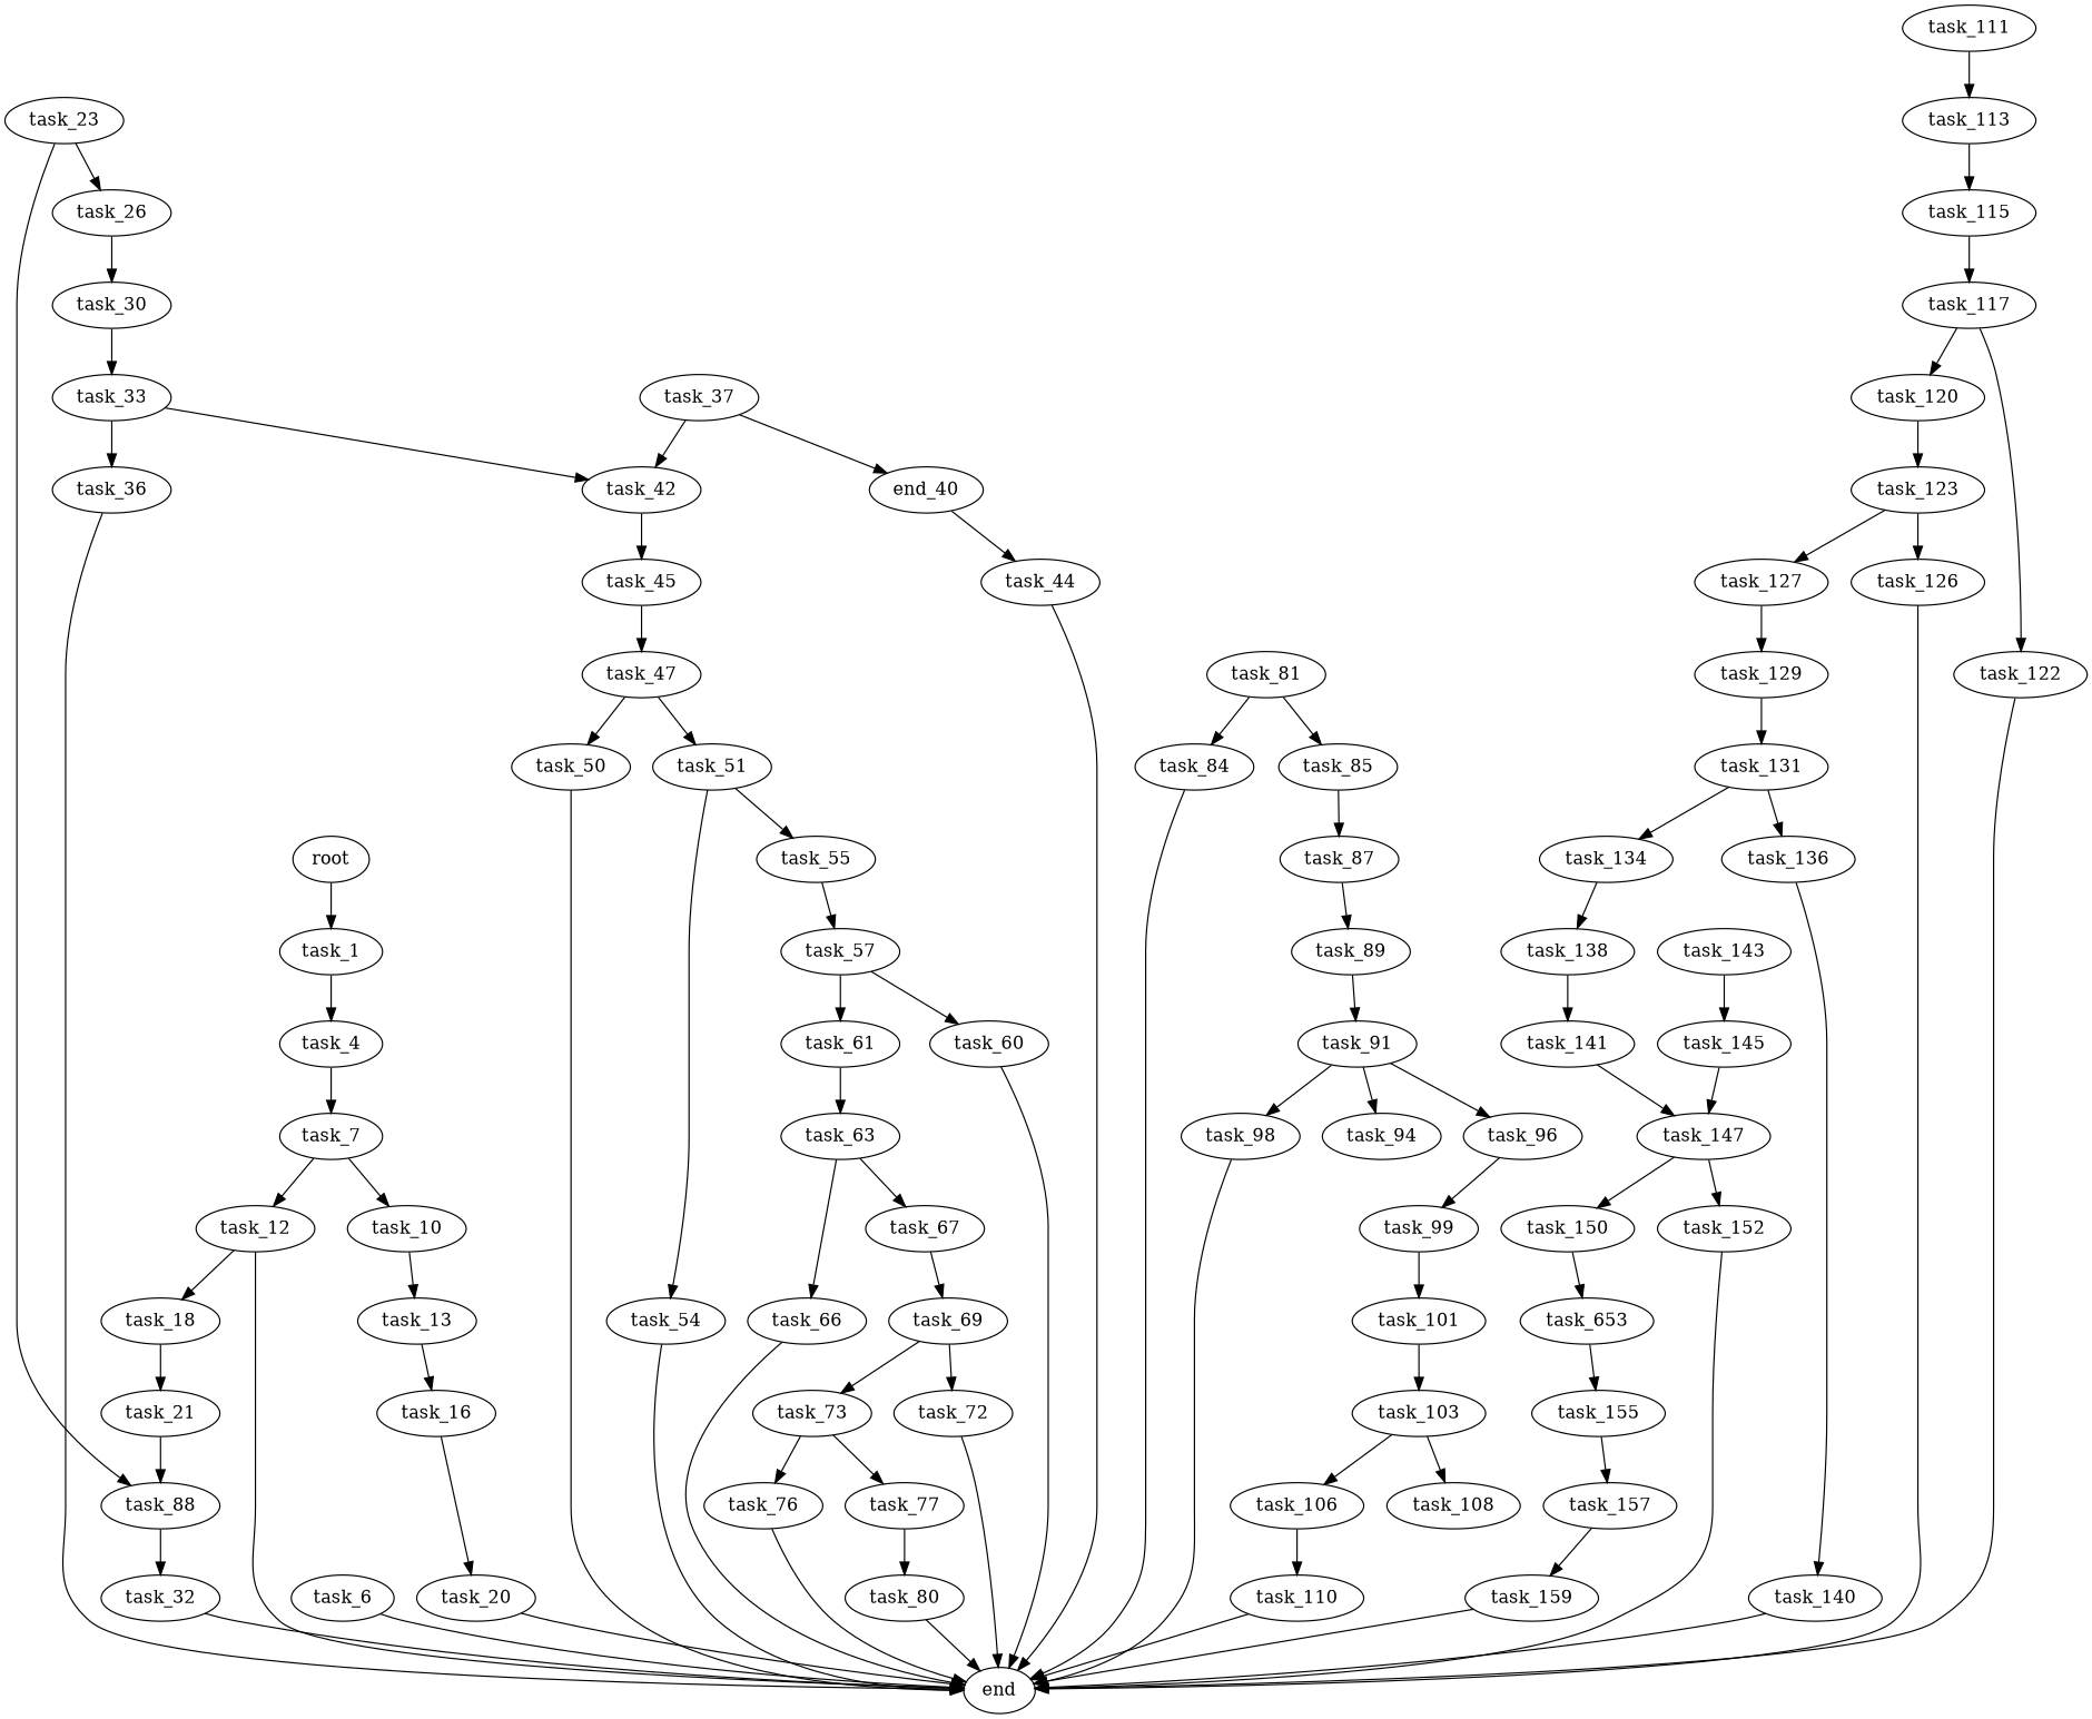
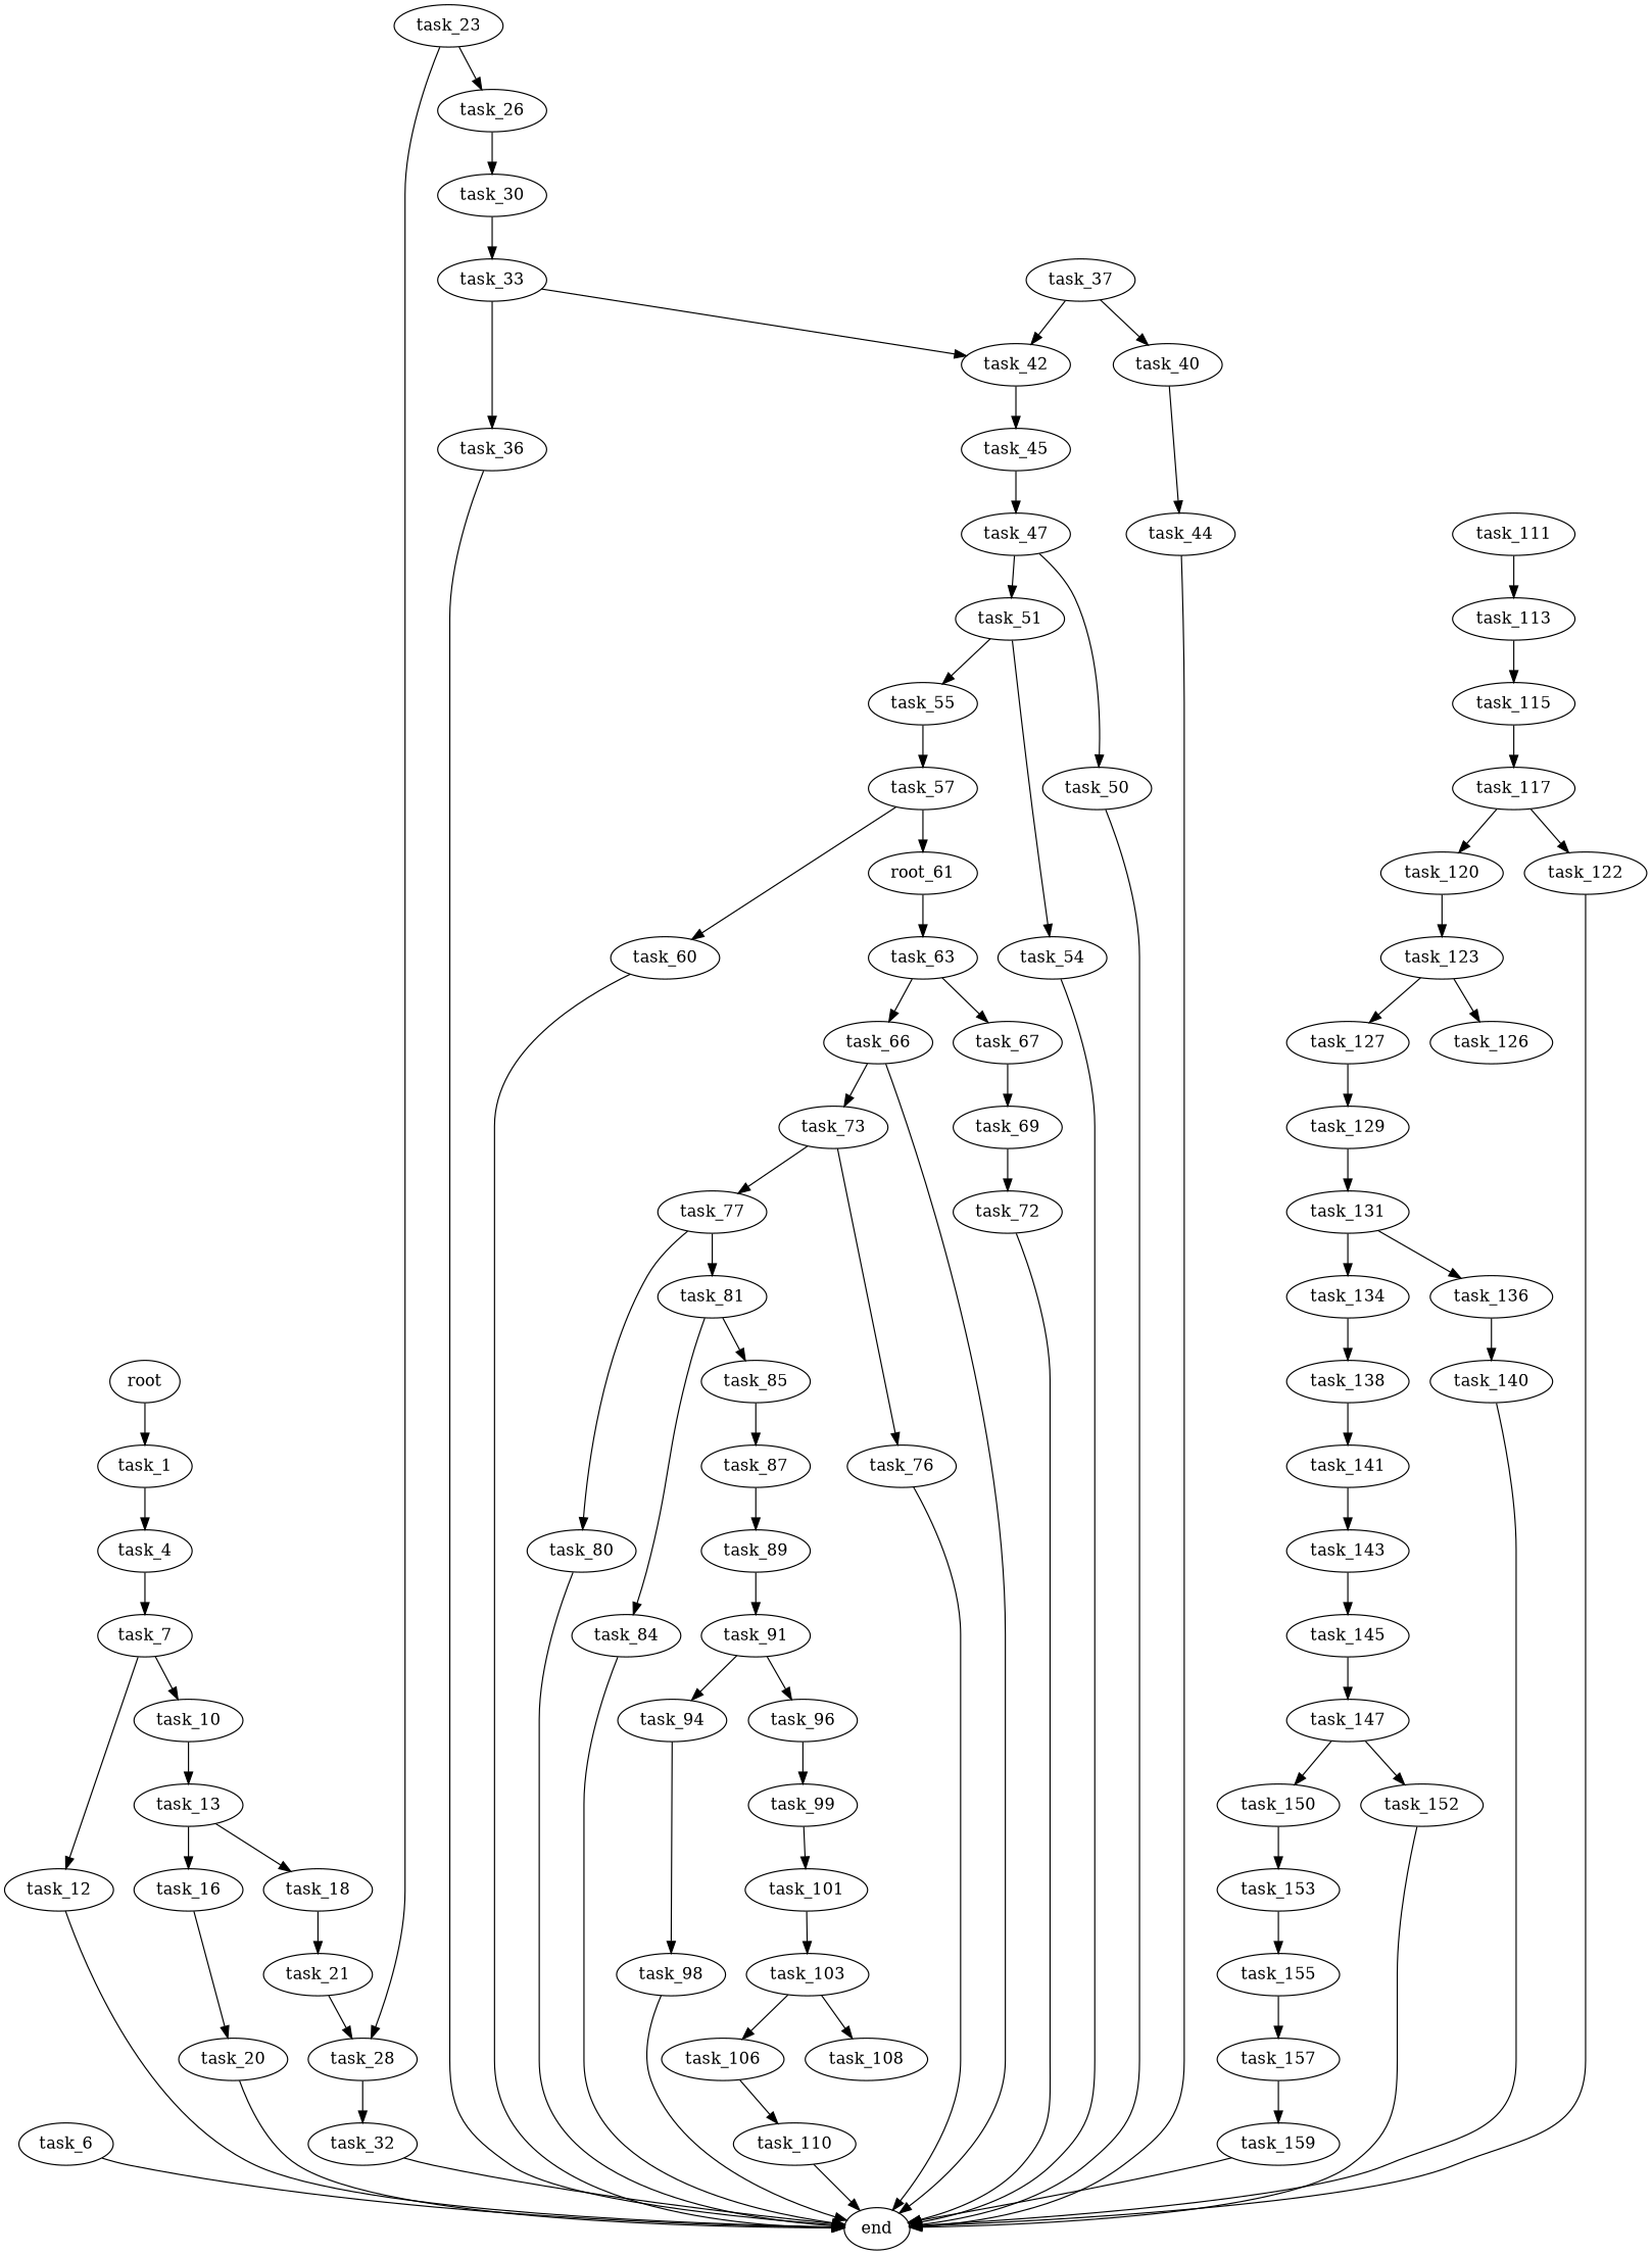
  digraph {
    root
    task_1
    task_4
    task_7
    task_6
    end
    task_10
    task_12
    task_13
    task_16
    task_18
    task_20
    task_21
-   task_28 [label=task_88]
+   task_28
    task_23
    task_26
    task_30
    task_32
    task_33
    task_36
    task_42
    task_37
-   task_40 [label=end_40]
+   task_40
    task_44
    task_45
    task_47
    task_50
    task_51
    task_54
    task_55
    task_57
    task_60
-   task_61
+   task_61 [label=root_61]
    task_63
    task_66
    task_67
    task_69
    task_72
    task_73
    task_76
    task_77
    task_80
    task_81
    task_84
    task_85
    task_87
    task_89
    task_91
    task_94
    task_96
    task_98
    task_99
    task_101
    task_103
    task_106
    task_108
    task_110
    task_111
    task_113
    task_115
    task_117
    task_120
    task_122
    task_123
    task_126
    task_127
    task_129
    task_131
    task_134
    task_136
    task_138
    task_140
    task_141
    task_143
    task_145
    task_147
    task_150
    task_152
-   task_153 [label=task_653]
+   task_153
    task_155
    task_157
    task_159
    root -> task_1
    task_1 -> task_4
    task_4 -> task_7
    task_7 -> task_10
    task_7 -> task_12
    task_6 -> end
    task_10 -> task_13
    task_12 -> end
    task_13 -> task_16
-   task_12 -> task_18
+   task_13 -> task_18
    task_16 -> task_20
    task_18 -> task_21
    task_20 -> end
    task_21 -> task_28
    task_28 -> task_32
    task_23 -> task_28
    task_23 -> task_26
    task_26 -> task_30
    task_30 -> task_33
    task_32 -> end
    task_33 -> task_36
    task_33 -> task_42
    task_36 -> end
    task_42 -> task_45
    task_37 -> task_42
    task_37 -> task_40
    task_40 -> task_44
    task_44 -> end
    task_45 -> task_47
    task_47 -> task_50
    task_47 -> task_51
    task_50 -> end
    task_51 -> task_54
    task_51 -> task_55
    task_54 -> end
    task_55 -> task_57
    task_57 -> task_60
    task_57 -> task_61
    task_60 -> end
    task_61 -> task_63
    task_63 -> task_66
    task_63 -> task_67
    task_66 -> end
    task_67 -> task_69
    task_69 -> task_72
-   task_69 -> task_73
+   task_66 -> task_73
    task_72 -> end
    task_73 -> task_76
    task_73 -> task_77
    task_76 -> end
    task_77 -> task_80
+   task_77 -> task_81
    task_80 -> end
    task_81 -> task_84
    task_81 -> task_85
    task_84 -> end
    task_85 -> task_87
    task_87 -> task_89
    task_89 -> task_91
    task_91 -> task_94
    task_91 -> task_96
-   task_91 -> task_98
+   task_94 -> task_98
    task_96 -> task_99
    task_98 -> end
    task_99 -> task_101
    task_101 -> task_103
    task_103 -> task_106
    task_103 -> task_108
    task_106 -> task_110
    task_110 -> end
    task_111 -> task_113
    task_113 -> task_115
    task_115 -> task_117
    task_117 -> task_120
    task_117 -> task_122
    task_120 -> task_123
    task_122 -> end
    task_123 -> task_126
    task_123 -> task_127
-   task_126 -> end
    task_127 -> task_129
    task_129 -> task_131
    task_131 -> task_134
    task_131 -> task_136
    task_134 -> task_138
    task_136 -> task_140
    task_138 -> task_141
    task_140 -> end
-   task_141 -> task_147
+   task_141 -> task_143
    task_143 -> task_145
    task_145 -> task_147
    task_147 -> task_150
    task_147 -> task_152
    task_150 -> task_153
    task_152 -> end
    task_153 -> task_155
    task_155 -> task_157
    task_157 -> task_159
    task_159 -> end
  }
